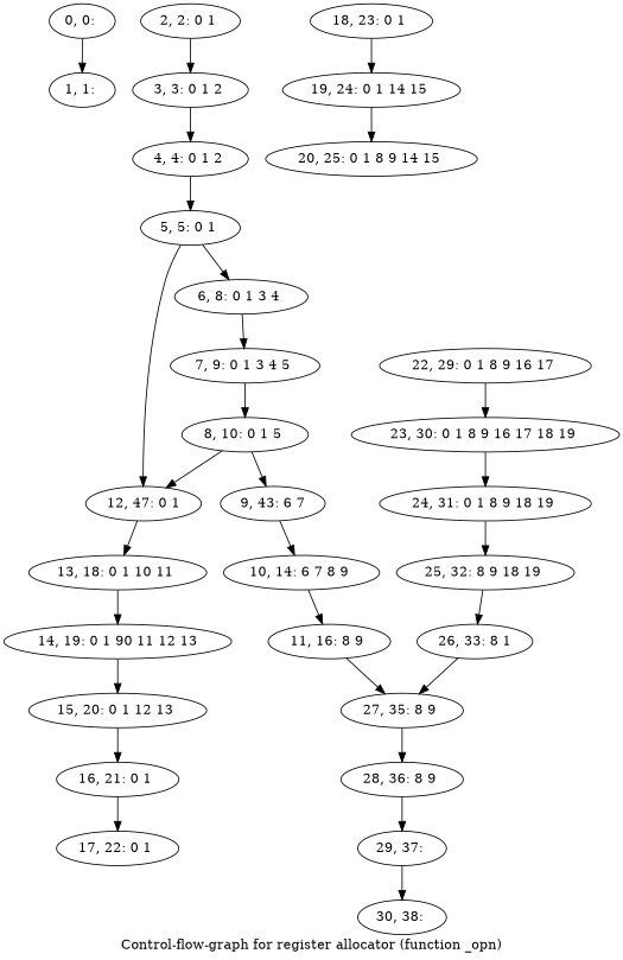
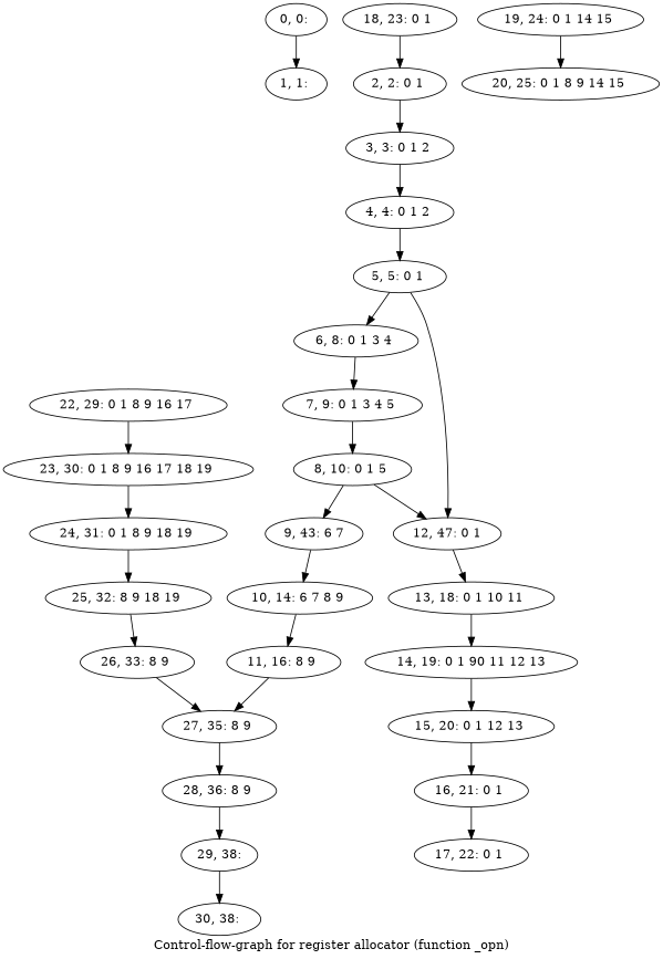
  digraph {
    label="Control-flow-graph for register allocator (function _opn)"
    n1 [label="0, 0: "]
    n2 [label="1, 1: "]
    n3 [label="2, 2: 0 1 "]
    n4 [label="3, 3: 0 1 2 "]
    n5 [label="4, 4: 0 1 2 "]
    n6 [label="5, 5: 0 1 "]
    n7 [label="6, 8: 0 1 3 4 "]
    n8 [label="12, 47: 0 1"]
    n9 [label="7, 9: 0 1 3 4 5 "]
    n10 [label="13, 18: 0 1 10 11 "]
    n11 [label="8, 10: 0 1 5 "]
    n12 [label="9, 43: 6 7"]
    n13 [label="10, 14: 6 7 8 9 "]
    n14 [label="11, 16: 8 9 "]
    n15 [label="27, 35: 8 9 "]
    n16 [label="28, 36: 8 9 "]
    n17 [label="14, 19: 0 1 90 11 12 13"]
    n18 [label="15, 20: 0 1 12 13 "]
    n19 [label="16, 21: 0 1 "]
    n20 [label="17, 22: 0 1 "]
    n21 [label="18, 23: 0 1 "]
    n22 [label="19, 24: 0 1 14 15 "]
    n23 [label="20, 25: 0 1 8 9 14 15 "]
    n24 [label="22, 29: 0 1 8 9 16 17 "]
    n25 [label="23, 30: 0 1 8 9 16 17 18 19 "]
    n26 [label="24, 31: 0 1 8 9 18 19 "]
    n27 [label="25, 32: 8 9 18 19 "]
-   n28 [label="26, 33: 8 1"]
-   n29 [label="29, 37: "]
+   n28 [label="26, 33: 8 9 "]
+   n29 [label="29, 38:"]
    n30 [label="30, 38: "]
    n1 -> n2
    n3 -> n4
    n4 -> n5
    n5 -> n6
    n6 -> n7
    n6 -> n8
    n7 -> n9
    n8 -> n10
    n9 -> n11
    n10 -> n17
    n11 -> n8
    n11 -> n12
    n12 -> n13
    n13 -> n14
    n14 -> n15
    n15 -> n16
    n16 -> n29
    n17 -> n18
    n18 -> n19
    n19 -> n20
-   n21 -> n22
+   n21 -> n3
    n22 -> n23
    n24 -> n25
    n25 -> n26
    n26 -> n27
    n27 -> n28
    n28 -> n15
    n29 -> n30
  }
